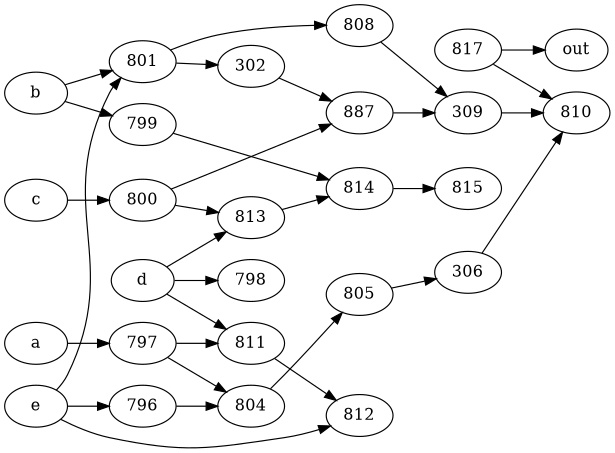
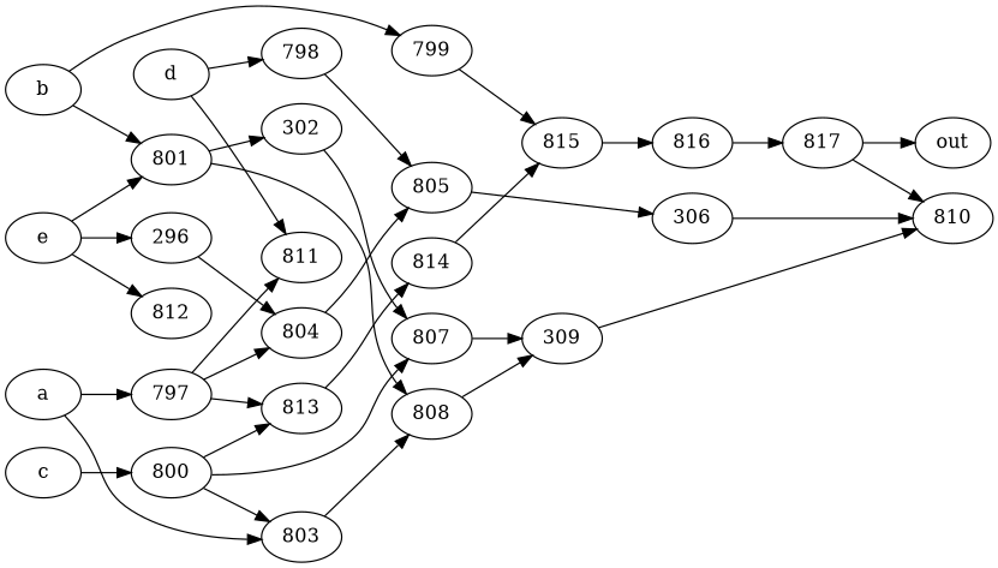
  strict digraph {
    rankdir=LR
    817
    out
    810
    a
    797
+   803
    804
    811
    813
    808
    805
    812
    814
    n14 [label=309]
    n15 [label=306]
    815
+   816
    b
    799
    801
    n21 [label=302]
-   807 [label=887]
+   807
    c
    800
    d
    798
    e
-   796
+   796 [label=296]
    817 -> out
    817 -> 810
    a -> 797
+   a -> 803
    797 -> 804
    797 -> 811
-   d -> 813
+   797 -> 813
+   803 -> 808
    804 -> 805
-   811 -> 812
    813 -> 814
    808 -> n14
    805 -> n15
    814 -> 815
    n14 -> 810
    n15 -> 810
+   815 -> 816
+   816 -> 817
    b -> 799
    b -> 801
-   799 -> 814
+   799 -> 815
    801 -> 808
    801 -> n21
    n21 -> 807
    807 -> n14
    c -> 800
+   800 -> 803
    800 -> 813
    800 -> 807
    d -> 811
    d -> 798
+   798 -> 805
    e -> 812
    e -> 801
    e -> 796
    796 -> 804
  }
